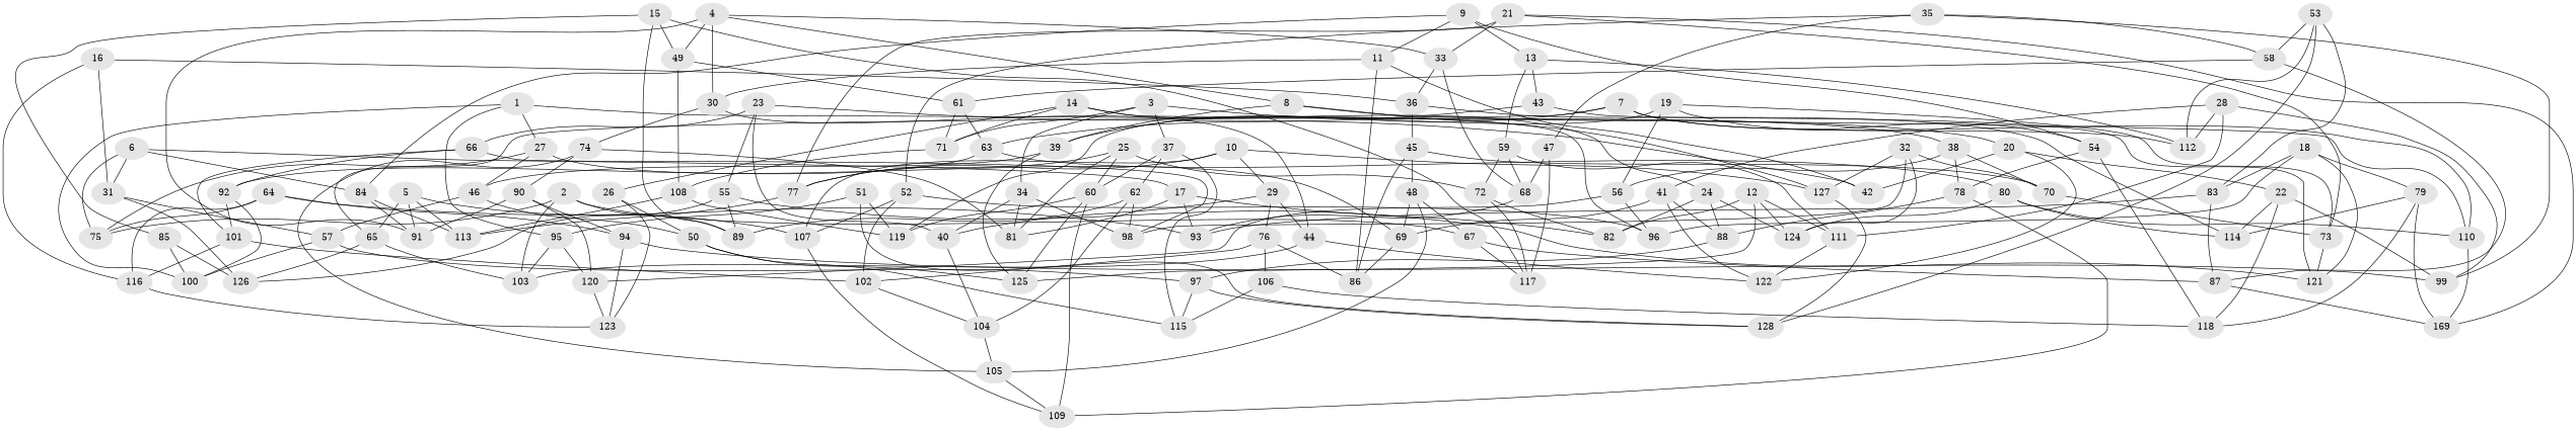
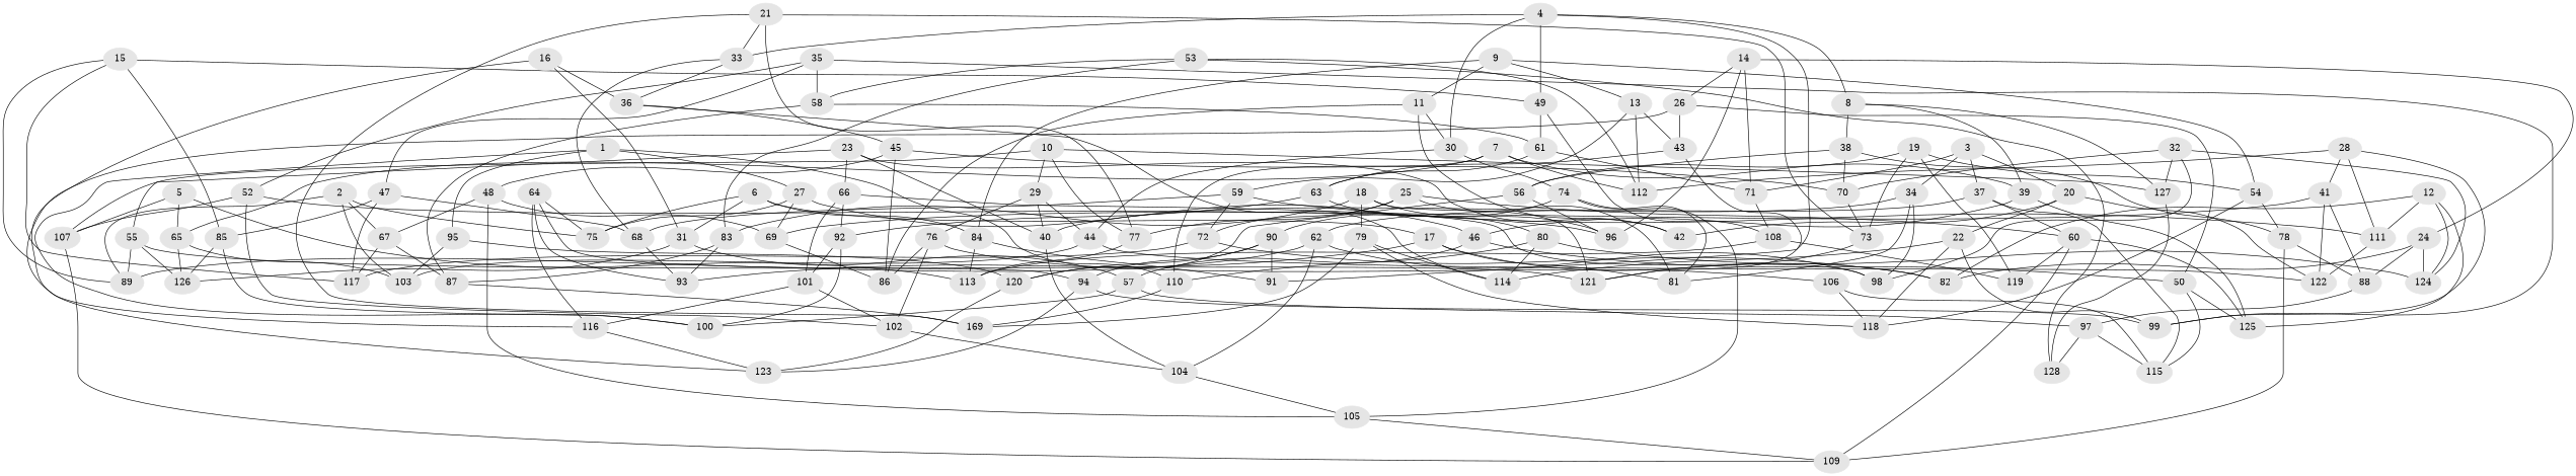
  graph {
    fontname="DejaVu Serif"
    node [color=gray90 fontname="DejaVu Serif" style=filled]
    edge [fontname="DejaVu Serif"]
    1
    27
    95
    100
    110
    75
    46
    69
    103
    120
    n11 [label=169]
    2
    67
    89
    117
    87
    3
    20
    34
    37
    71
    42
    22
    122
    81
    40
    98
    60
    62
    115
    108
    4
    8
    33
    49
    91
    30
    39
    38
    127
    36
    68
    61
    5
    65
    107
    113
    126
    109
    6
    17
    31
    84
    82
    93
    57
    7
    112
    125
    56
    70
    78
    128
    9
    11
    13
    54
    86
    43
    59
    118
    10
    29
    77
    44
    76
    74
    12
    111
    124
    121
    63
    72
    14
    24
    26
    96
    88
    50
    123
    15
    85
    16
    116
    114
    45
    18
    79
    83
    19
    73
    119
    99
    21
    23
    55
    66
    104
    92
    101
    97
    25
-   51
    28
    41
    106
    102
    105
    90
    32
    35
    47
    52
    58
    48
    80
    53
    64
    94
    1 -- 27
    1 -- 95
    1 -- 100
    1 -- 110
    27 -- 75
    27 -- 46
    27 -- 69
    95 -- 103
    95 -- 120
    110 -- n11
    46 -- 57
    46 -- 50
    69 -- 86
    120 -- 123
    2 -- 75
    2 -- 103
    2 -- 67
    2 -- 89
    67 -- 117
    67 -- 87
    87 -- n11
    3 -- 20
    3 -- 34
    3 -- 37
    3 -- 71
    20 -- 42
    20 -- 22
    20 -- 122
    34 -- 81
    34 -- 40
    34 -- 98
    37 -- 60
    37 -- 62
    37 -- 115
    71 -- 108
    22 -- 118
    22 -- 114
    22 -- 99
    40 -- 104
    60 -- 109
    60 -- 125
    60 -- 119
    62 -- 89
    62 -- 98
    62 -- 104
    108 -- 113
    108 -- 119
    4 -- 8
    4 -- 33
    4 -- 49
    4 -- 91
    4 -- 30
    8 -- 39
    8 -- 38
    8 -- 127
    33 -- 36
    33 -- 68
    49 -- 108
    49 -- 61
    30 -- 44
    30 -- 74
    39 -- 46
    39 -- 125
    38 -- 56
    38 -- 70
    38 -- 78
    127 -- 128
    36 -- 114
    36 -- 45
    68 -- 93
    61 -- 71
    61 -- 63
-   5 -- 91
    5 -- 65
    5 -- 107
    5 -- 113
    65 -- 103
    65 -- 126
    107 -- 109
    6 -- 75
    6 -- 17
    6 -- 31
    6 -- 84
    17 -- 81
    17 -- 82
    17 -- 93
    31 -- 126
    31 -- 57
    84 -- 91
    84 -- 113
    57 -- 100
    57 -- 97
    7 -- 110
    7 -- 39
    7 -- 65
    7 -- 112
    56 -- 120
    56 -- 96
    70 -- 73
    78 -- 109
    78 -- 88
    9 -- 84
    9 -- 11
    9 -- 13
    9 -- 54
    11 -- 42
    11 -- 30
    11 -- 86
    13 -- 112
    13 -- 43
    13 -- 59
    54 -- 78
    54 -- 118
    43 -- 121
    43 -- 63
    59 -- 68
    59 -- 111
    59 -- 72
    10 -- 127
    10 -- 107
    10 -- 29
    10 -- 77
    29 -- 40
    29 -- 44
    29 -- 76
    77 -- 113
    44 -- 103
    44 -- 122
    76 -- 86
    76 -- 106
    76 -- 102
    74 -- 81
    74 -- 105
    74 -- 90
    12 -- 82
    12 -- 125
    12 -- 111
    12 -- 124
    111 -- 122
    63 -- 92
    63 -- 80
    72 -- 117
    72 -- 82
    14 -- 71
    14 -- 24
    14 -- 26
    14 -- 96
    24 -- 82
    24 -- 124
    24 -- 88
+   26 -- 43
    26 -- 50
    26 -- 123
    88 -- 97
    50 -- 115
    50 -- 125
    15 -- 89
    15 -- 117
    15 -- 49
    15 -- 85
    85 -- 100
    85 -- 126
    16 -- 36
    16 -- 31
    16 -- 116
    116 -- 123
    45 -- 70
    45 -- 86
    45 -- 48
    18 -- 121
    18 -- 96
    18 -- 79
    18 -- 83
    79 -- n11
    79 -- 118
    79 -- 114
    83 -- 87
    83 -- 93
    19 -- 56
    19 -- 54
    19 -- 73
    19 -- 119
    73 -- 121
    21 -- n11
    21 -- 33
    21 -- 77
    21 -- 73
    23 -- 42
    23 -- 40
    23 -- 55
    23 -- 66
    55 -- 89
    55 -- 126
    55 -- 121
    66 -- 98
    66 -- 92
    66 -- 101
    104 -- 105
    92 -- 100
    92 -- 101
    101 -- 116
    101 -- 102
    97 -- 115
    97 -- 128
    25 -- 81
    25 -- 60
    25 -- 77
    25 -- 72
-   51 -- 95
-   51 -- 128
-   51 -- 119
    28 -- 112
    28 -- 111
    28 -- 99
    28 -- 41
    41 -- 69
    41 -- 122
    41 -- 88
    106 -- 115
    106 -- 118
    102 -- 104
    105 -- 109
    90 -- 120
    90 -- 91
    90 -- 94
    32 -- 98
    32 -- 127
    32 -- 70
    32 -- 124
    35 -- 99
    35 -- 47
    35 -- 52
    35 -- 58
    47 -- 117
    47 -- 68
+   47 -- 85
    52 -- 107
    52 -- 96
    52 -- 102
    58 -- 87
    58 -- 61
    48 -- 69
    48 -- 67
    48 -- 105
    80 -- 110
    80 -- 124
    80 -- 114
    53 -- 112
    53 -- 128
    53 -- 83
    53 -- 58
    64 -- 75
    64 -- 93
    64 -- 116
    64 -- 94
    94 -- 123
    94 -- 99
  }
